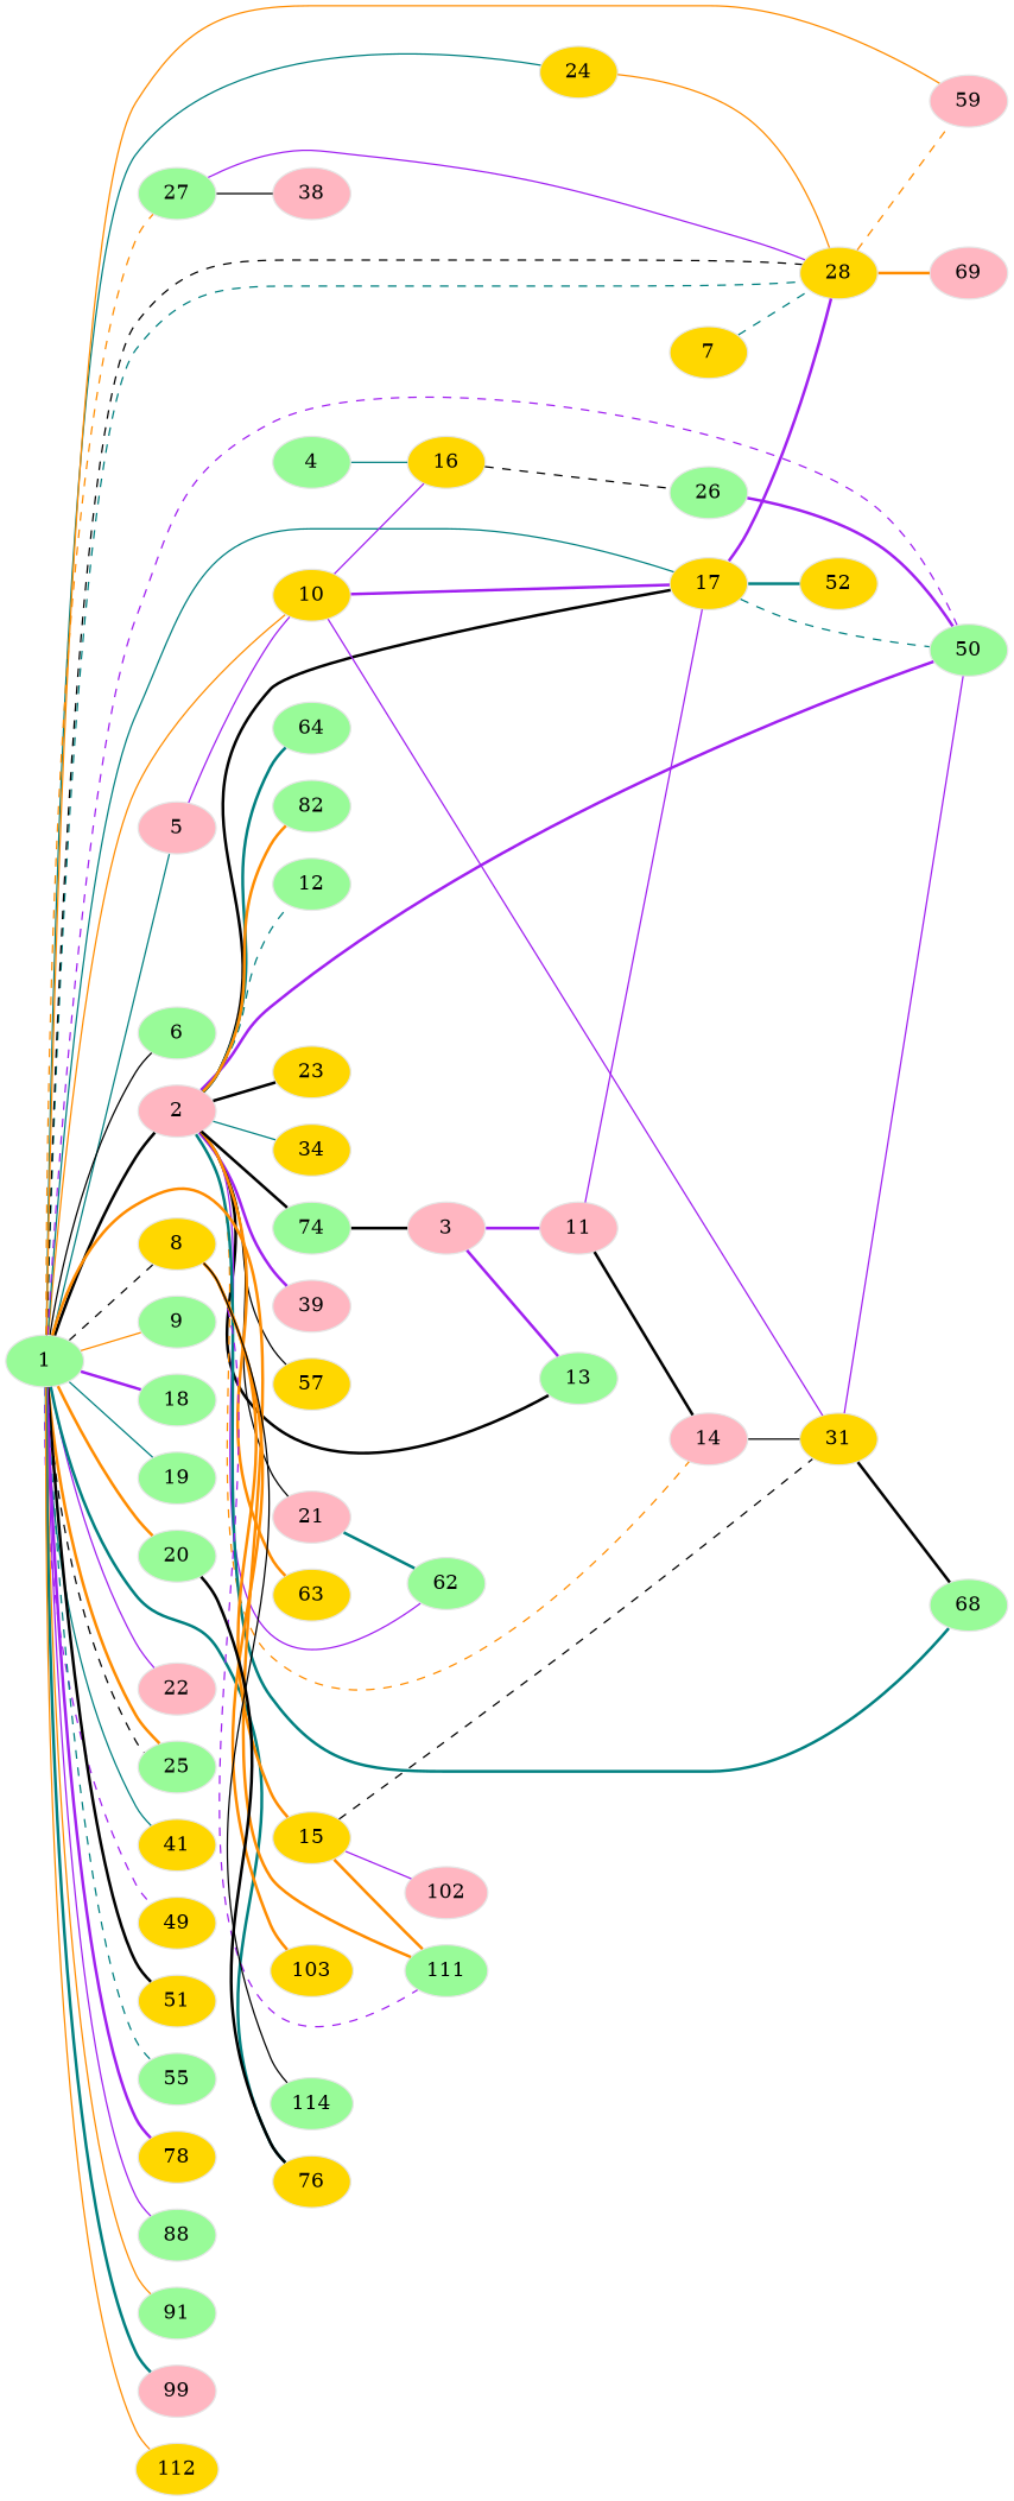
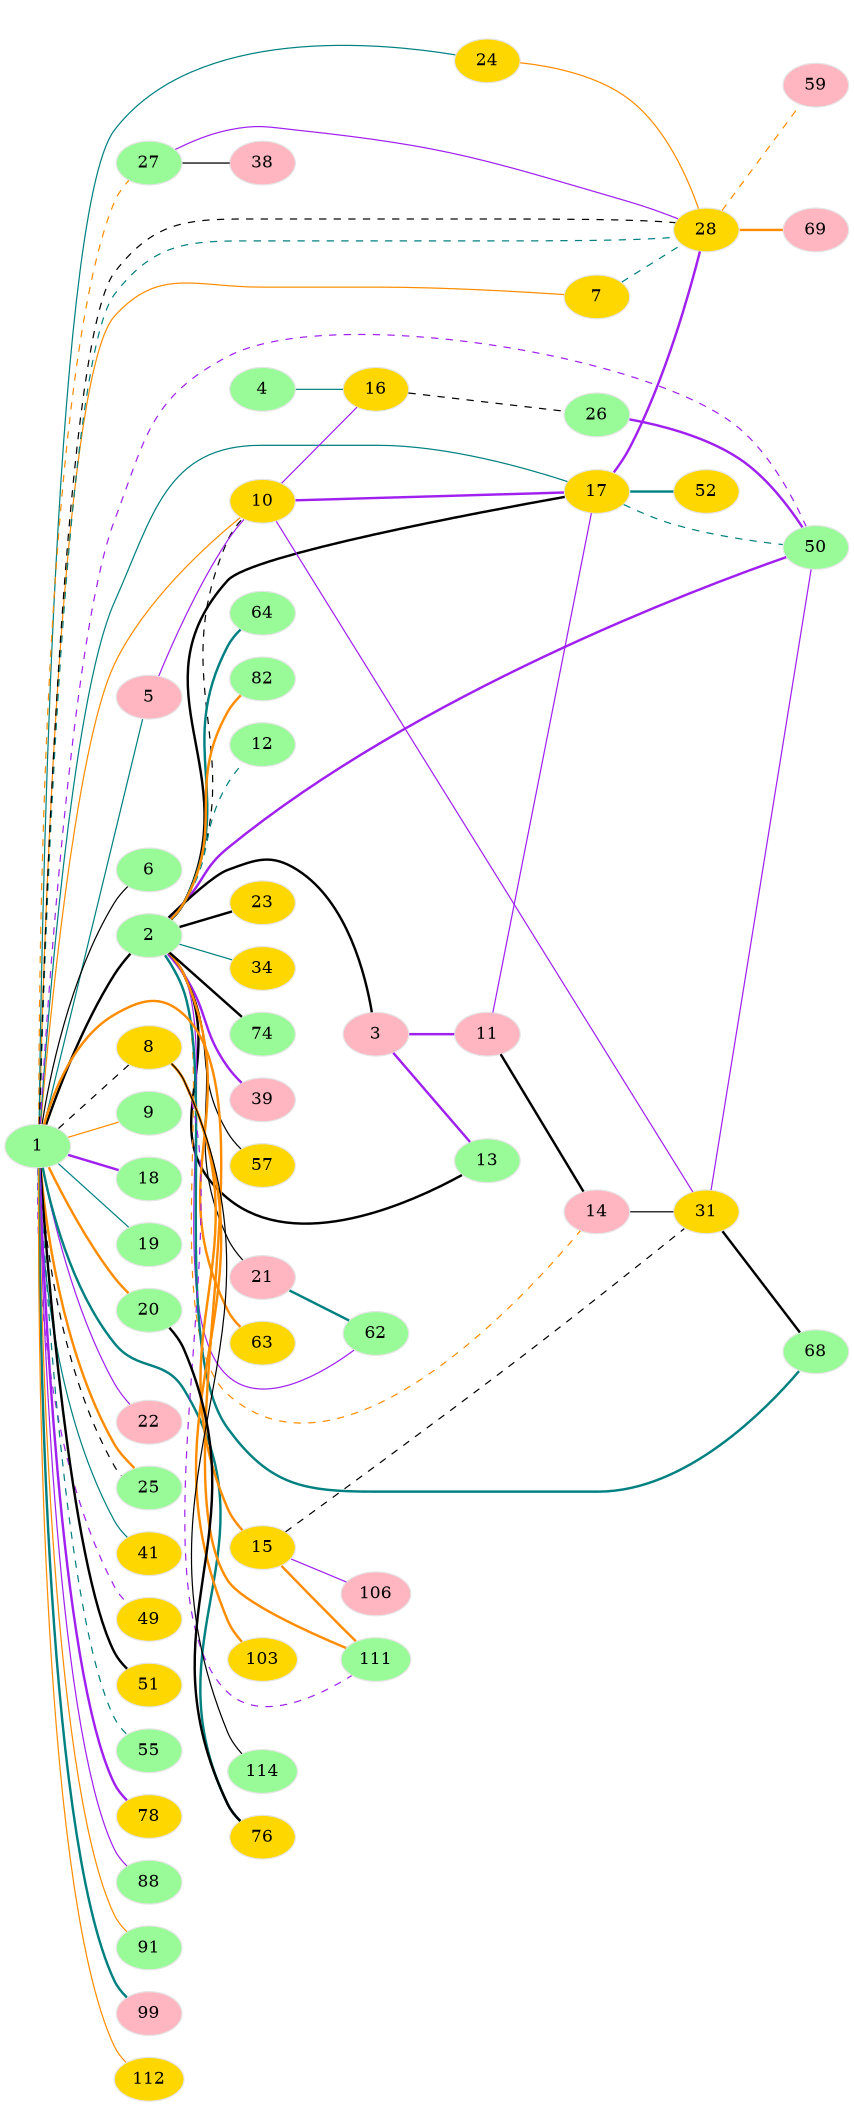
  graph {
    rankdir=LR
    node [color=gray90 fillcolor=palegreen style=filled]
    edge [color=black style=bold]
-   2 [fillcolor=lightpink]
+   2
    1
    5 [fillcolor=lightpink]
    6
    7 [fillcolor=gold super="+71"]
    8 [fillcolor=gold]
    9
    10 [fillcolor=gold super="+47+37"]
    17 [fillcolor=gold super="+35+44"]
    18
    19
    20 [super="+29"]
    22 [fillcolor=lightpink]
    24 [fillcolor=gold]
    25
    27 [super="+46"]
    28 [fillcolor=gold super="+33+60+30"]
    41 [fillcolor=gold]
    49 [fillcolor=gold]
    50 [super="+98+96"]
    51 [fillcolor=gold]
    55 [super="+83"]
    76 [fillcolor=gold super="+84+77"]
    78 [fillcolor=gold]
    88
    91
    99 [fillcolor=lightpink]
    111
    112 [fillcolor=gold]
    3 [fillcolor=lightpink]
    12
    13 [super="+61"]
    14 [fillcolor=lightpink super="+89+101"]
    21 [fillcolor=lightpink super="+108+97+53+48"]
    23 [fillcolor=gold super="+80+104"]
    34 [fillcolor=gold]
    39 [fillcolor=lightpink]
    57 [fillcolor=gold super="+79"]
    62 [super="+86"]
    63 [fillcolor=gold]
    64
    68 [super="+100"]
    74
    82
    15 [fillcolor=gold]
    103 [fillcolor=gold super="+107"]
    114
    16 [fillcolor=gold super="+92+67"]
    31 [fillcolor=gold super="+45+32+56"]
    52 [fillcolor=gold]
    38 [fillcolor=lightpink]
    59 [fillcolor=lightpink]
    69 [fillcolor=lightpink]
    11 [fillcolor=lightpink super="+58"]
    4
    26
-   106 [fillcolor=lightpink label=102]
+   106 [fillcolor=lightpink]
+   2 -- 10 [style=dashed weight=2]
    2 -- 17
    2 -- 50 [color=purple]
-   74 -- 3
+   2 -- 3
    2 -- 12 [color=teal style=dashed]
    2 -- 13
    2 -- 14 [color=darkorange style=dashed]
    2 -- 21 [style=solid]
    2 -- 23
    2 -- 34 [color=teal style=solid]
    2 -- 39 [color=purple]
    2 -- 57 [style=solid]
    2 -- 62 [color=purple style=solid]
    2 -- 63 [color=darkorange]
    2 -- 64 [color=teal]
    2 -- 68 [color=teal]
    2 -- 74
    2 -- 82 [color=darkorange]
    1 -- 2
    1 -- 5 [color=teal style=solid]
    1 -- 6 [style=solid]
-   1 -- 59 [color=darkorange style=solid]
+   1 -- 7 [color=darkorange style=solid]
    1 -- 8 [style=dashed]
    1 -- 9 [color=darkorange style=solid]
    1 -- 10 [color=darkorange style=solid]
    1 -- 17 [color=teal style=solid]
    1 -- 18 [color=purple]
    1 -- 19 [color=teal style=solid]
    1 -- 20 [color=darkorange]
    1 -- 22 [color=purple style=solid]
    1 -- 24 [color=teal style=solid]
    1 -- 25 [style=dashed]
    1 -- 25 [color=darkorange]
    1 -- 27 [color=darkorange style=dashed]
    1 -- 28 [color=teal style=dashed weight=2]
    1 -- 28 [style=dashed]
    1 -- 41 [color=teal style=solid]
    1 -- 49 [color=purple style=dashed]
    1 -- 50 [color=purple style=dashed]
    1 -- 51
    1 -- 55 [color=teal style=dashed]
    1 -- 76 [color=teal]
    1 -- 78 [color=purple]
    1 -- 88 [color=purple style=solid]
    1 -- 91 [color=darkorange style=solid]
    1 -- 99 [color=teal]
    1 -- 111 [color=darkorange]
    1 -- 112 [color=darkorange style=solid]
    5 -- 10 [color=purple style=solid]
    7 -- 28 [color=teal style=dashed]
    8 -- 111 [color=purple style=dashed]
    8 -- 15 [color=darkorange]
    8 -- 103 [color=darkorange]
    8 -- 114 [style=solid]
    10 -- 17 [color=purple]
    10 -- 16 [color=purple style=solid]
    10 -- 31 [color=purple style=solid]
    17 -- 28 [color=purple]
    17 -- 50 [color=teal style=dashed]
    17 -- 52 [color=teal weight=2]
    20 -- 76
    24 -- 28 [color=darkorange style=solid]
    27 -- 28 [color=purple style=solid]
    27 -- 38 [style=solid]
    28 -- 59 [color=darkorange style=dashed]
    28 -- 69 [color=darkorange]
    3 -- 13 [color=purple]
    3 -- 11 [color=purple]
    14 -- 31 [style=solid weight=2]
    21 -- 62 [color=teal]
    15 -- 111 [color=darkorange]
    15 -- 31 [style=dashed]
    15 -- 106 [color=purple style=solid]
    16 -- 26 [style=dashed]
    31 -- 50 [color=purple style=solid]
    31 -- 68
    11 -- 17 [color=purple style=solid]
    11 -- 14
    4 -- 16 [color=teal style=solid]
    26 -- 50 [color=purple]
  }
